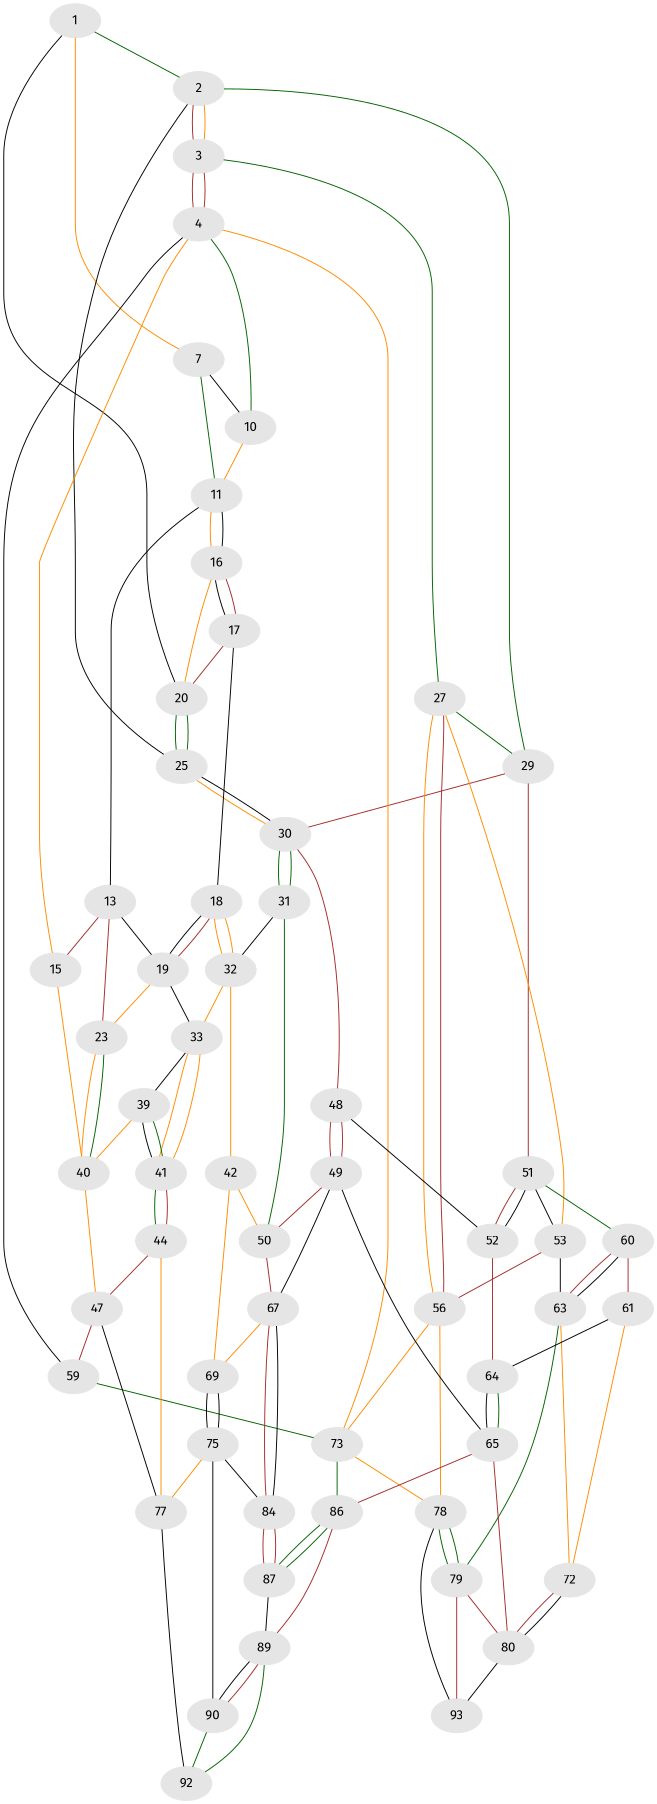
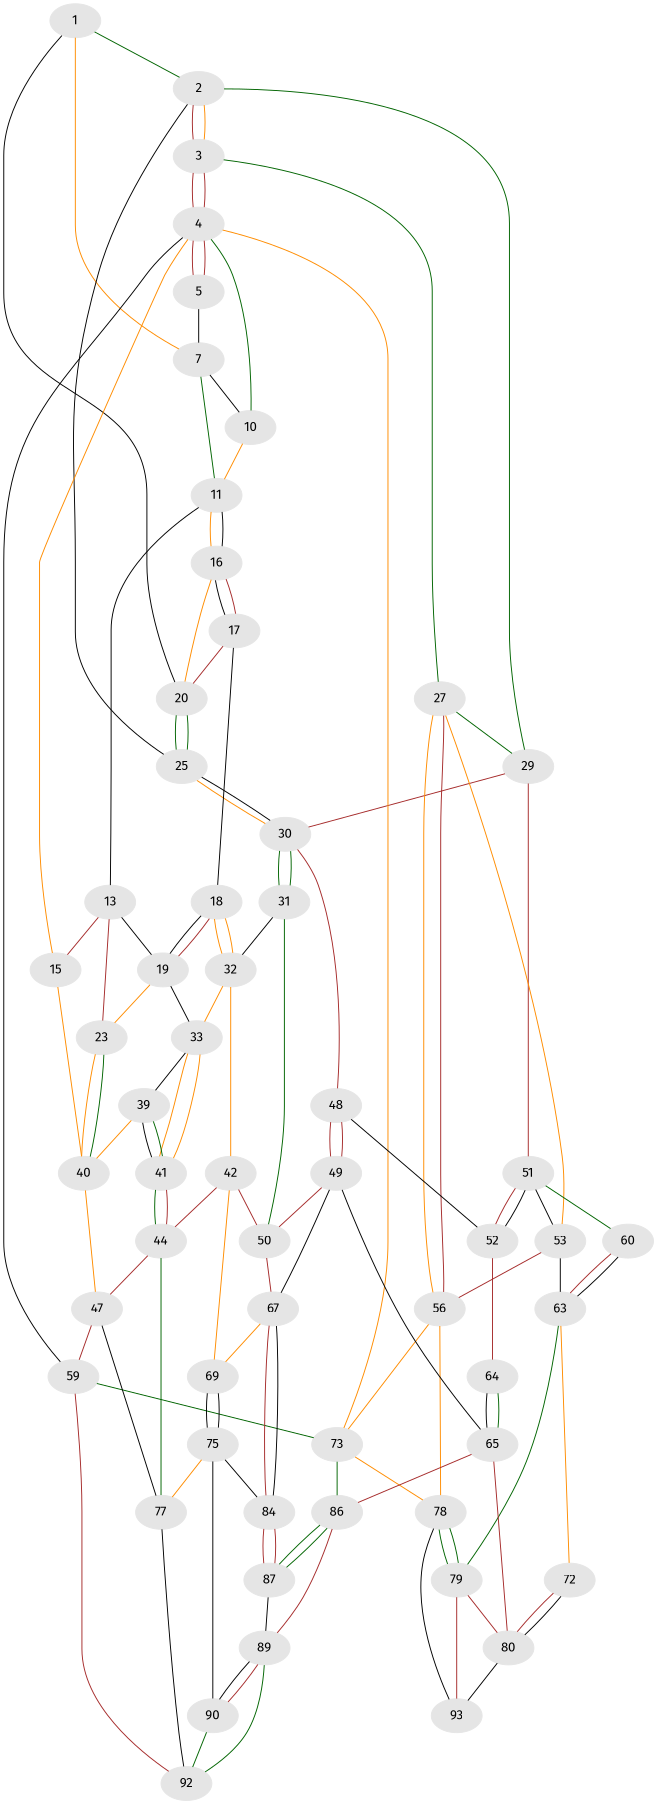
  graph {
    fontname="Fira Sans"
    node [color=gray90 fontname="Fira Sans" style=filled]
    edge [color=brown fontname="Fira Sans"]
    1 [super="+6"]
    2 [super="+24"]
    7 [super="+8"]
    20 [super="+21"]
    3
    25
    29 [super="+35"]
    10
    11 [super="+12"]
    4 [super="+9"]
    27 [super="+28"]
    30 [super="+36"]
    51 [super="+54"]
+   5
    15
    59
    73 [super="+95"]
    53 [super="+57"]
    56 [super="+74"]
    40 [super="+45"]
    92 [super="+97"]
    78 [super="+94"]
    86 [super="+96"]
    13 [super="+14"]
    16
    19 [super="+22"]
    23
    17 [super="+26"]
    33 [super="+34"]
    47 [super="+58"]
    18
    32 [super="+38"]
    31 [super="+37"]
    50 [super="+55"]
    42 [super="+43"]
    39
    41
    48
    63 [super="+71"]
    52 [super="+62"]
    60
    49 [super="+66"]
    67 [super="+68"]
    44 [super="+46"]
    69
    77 [super="+91"]
    75 [super="+76"]
    65 [super="+82"]
    64
    80 [super="+81"]
    84 [super="+85"]
-   61 [super="+70"]
    72
    79 [super="+83"]
    93
    87 [super="+88"]
    89 [super="+98"]
    90
    1 -- 2 [color=darkgreen]
    1 -- 7 [color=darkorange]
    1 -- 20 [color=black]
    2 -- 3
    2 -- 3 [color=darkorange]
    2 -- 25 [color=black]
    2 -- 29 [color=darkgreen]
    7 -- 10 [color=black]
    7 -- 11 [color=darkgreen]
    20 -- 25 [color=darkgreen]
    20 -- 25 [color=darkgreen]
    3 -- 4
    3 -- 4
    3 -- 27 [color=darkgreen]
    25 -- 30 [color=darkorange]
    25 -- 30 [color=black]
    29 -- 30
    29 -- 51
    10 -- 11 [color=darkorange]
    11 -- 13 [color=black]
    11 -- 16 [color=darkorange]
    11 -- 16 [color=black]
    4 -- 10 [color=darkgreen]
+   4 -- 5
+   4 -- 5
    4 -- 15 [color=darkorange]
    4 -- 59 [color=black]
    4 -- 73 [color=darkorange]
    27 -- 29 [color=darkgreen]
    27 -- 53 [color=darkorange]
    27 -- 56 [color=darkorange]
    27 -- 56
    30 -- 31 [color=darkgreen]
    30 -- 31 [color=darkgreen]
    30 -- 48
    51 -- 53 [color=black]
    51 -- 52
    51 -- 52 [color=black]
    51 -- 60 [color=darkgreen]
+   5 -- 7 [color=black]
    15 -- 40 [color=darkorange]
    59 -- 73 [color=darkgreen]
+   59 -- 92
    73 -- 78 [color=darkorange]
    73 -- 86 [color=darkgreen]
    53 -- 56
    53 -- 63 [color=black]
    56 -- 73 [color=darkorange]
    56 -- 78 [color=darkorange]
    40 -- 47 [color=darkorange]
    78 -- 79 [color=darkgreen]
    78 -- 79 [color=darkgreen]
    78 -- 93 [color=black]
    86 -- 87 [color=darkgreen]
    86 -- 87 [color=darkgreen]
    86 -- 89
    13 -- 15
    13 -- 19 [color=black]
    13 -- 23
    16 -- 20 [color=darkorange]
    16 -- 17 [color=black]
    16 -- 17
    19 -- 23 [color=darkorange]
    19 -- 33 [color=black]
    23 -- 40 [color=darkorange]
    23 -- 40 [color=darkgreen]
    17 -- 20
    17 -- 18 [color=black]
    33 -- 39 [color=black]
    33 -- 41 [color=darkorange]
    33 -- 41 [color=darkorange]
    47 -- 59
    47 -- 77 [color=black]
    18 -- 19 [color=black]
    18 -- 19
    18 -- 32 [color=darkorange]
    18 -- 32 [color=darkorange]
    32 -- 33 [color=darkorange]
    32 -- 42 [color=darkorange]
    31 -- 32 [color=black]
    31 -- 50 [color=darkgreen]
    50 -- 67
-   42 -- 50 [color=darkorange]
+   42 -- 50
+   42 -- 44
    42 -- 69 [color=darkorange]
    39 -- 40 [color=darkorange]
    39 -- 41 [color=black]
    39 -- 41 [color=darkgreen]
    41 -- 44 [color=darkgreen]
    41 -- 44
    48 -- 52 [color=black]
    48 -- 49
    48 -- 49
    63 -- 72 [color=darkorange]
    63 -- 79 [color=darkgreen]
    52 -- 64
    60 -- 63
    60 -- 63 [color=black]
-   60 -- 61
    49 -- 50
    49 -- 67 [color=black]
    49 -- 65 [color=black]
    67 -- 69 [color=darkorange]
    67 -- 84
    67 -- 84 [color=black]
    44 -- 47
-   44 -- 77 [color=darkorange]
+   44 -- 77 [color=darkgreen]
    69 -- 75 [color=black]
    69 -- 75 [color=black]
    77 -- 92 [color=black]
    75 -- 77 [color=darkorange]
    75 -- 84 [color=black]
    75 -- 90 [color=black]
    65 -- 86
    65 -- 80
    64 -- 65 [color=black]
    64 -- 65 [color=darkgreen]
    80 -- 93 [color=black]
    84 -- 87 [weight=2]
    84 -- 87
-   61 -- 64 [color=black]
-   61 -- 72 [color=darkorange]
    72 -- 80
    72 -- 80 [color=black]
    79 -- 80
    79 -- 93
    87 -- 89 [color=black]
    89 -- 92 [color=darkgreen]
    89 -- 90 [color=black]
    89 -- 90
    90 -- 92 [color=darkgreen]
  }
